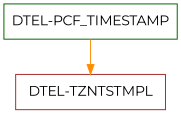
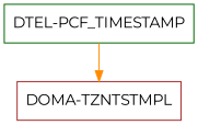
  digraph {
    fontname=Montserrat
    node [shape=box fontname=Montserrat]
    "DTEL-PCF_TIMESTAMP" [color=darkgreen]
-   "DOMA-TZNTSTMPL" [color=brown label="DTEL-TZNTSTMPL"]
+   "DOMA-TZNTSTMPL" [color=brown]
    "DTEL-PCF_TIMESTAMP" -> "DOMA-TZNTSTMPL" [color=darkorange fontname=Montserrat]
  }
